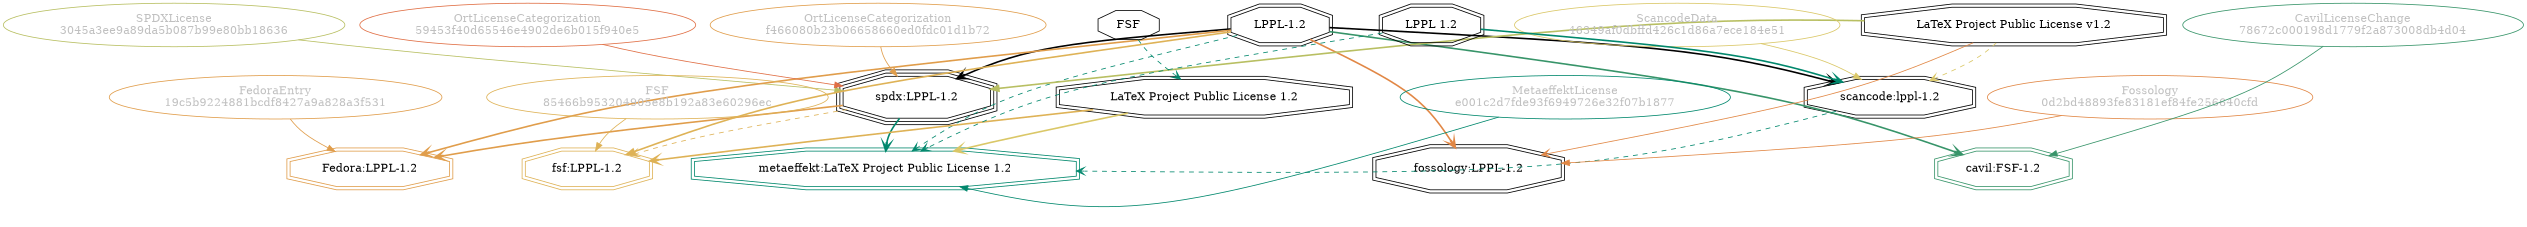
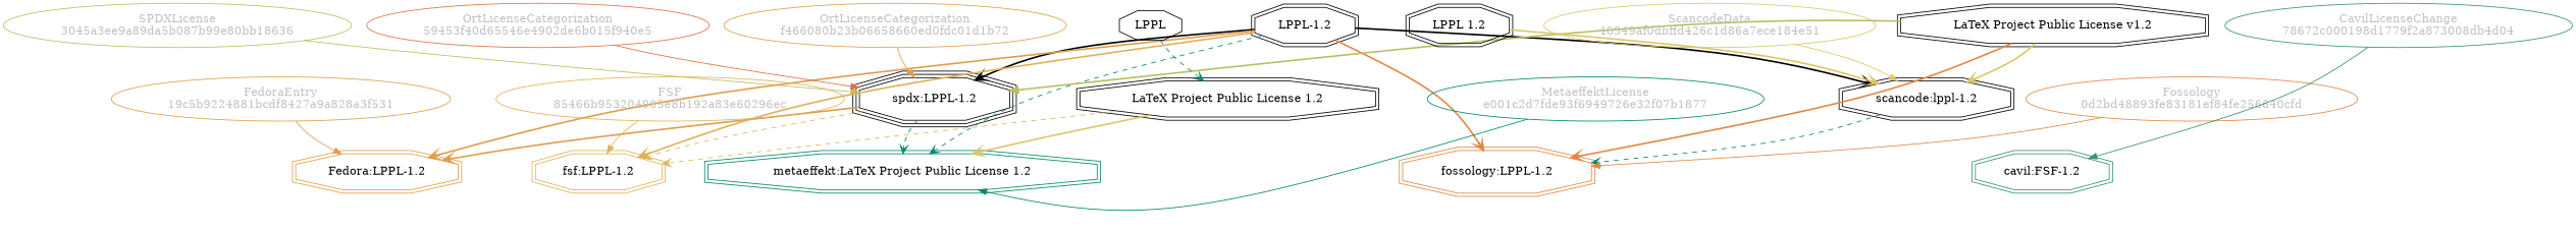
  strict digraph {
    splines=curved
    node [shape=doubleoctagon]
    edge [color="#00876c" weight=0.5 arrowhead=vee style=bold]
    n1 [color="#b8bf62" fillcolor="beige;1" fontcolor=gray label="SPDXLicense\n3045a3ee9a89da5b087b99e80bb18636" shape=ellipse]
    n2 [label="spdx:LPPL-1.2" shape=tripleoctagon]
    n3 [color="#e09d4b" label="Fedora:LPPL-1.2"]
    n4 [color="#deb256" label="fsf:LPPL-1.2"]
    n5 [color="#00876c" label="metaeffekt:LaTeX Project Public License 1.2"]
    n6 [label="LPPL-1.2"]
    n7 [label="scancode:lppl-1.2"]
-   n8 [color=black label="fossology:LPPL-1.2"]
+   n8 [color="#e18745" label="fossology:LPPL-1.2"]
    n9 [color="#379469" label="cavil:FSF-1.2"]
    n10 [label="LaTeX Project Public License v1.2"]
    n11 [color="#e09d4b" fillcolor="beige;1" fontcolor=gray label="FedoraEntry\n19c5b9224881bcdf8427a9a828a3f531" shape=ellipse]
-   n12 [label=FSF shape=octagon]
+   n12 [label=LPPL shape=octagon]
    n13 [label="LaTeX Project Public License 1.2"]
    n14 [color="#deb256" fillcolor="beige;1" fontcolor=gray label="FSF\n85466b953204905e8b192a83e60296ec" shape=ellipse]
    n15 [color="#dac767" fillcolor="beige;1" fontcolor=gray label="ScancodeData\n46349af0dbffd426c1d86a7ece184e51" shape=ellipse]
    n16 [label="LPPL 1.2"]
    n17 [color="#e18745" fillcolor="beige;1" fontcolor=gray label="Fossology\n0d2bd48893fe83181ef84fe256640cfd" shape=ellipse]
    n18 [color="#e06f45" fillcolor="beige;1" fontcolor=gray label="OrtLicenseCategorization\n59453f40d65546e4902de6b015f940e5" shape=ellipse]
    n19 [color="#e09d4b" fillcolor="beige;1" fontcolor=gray label="OrtLicenseCategorization\nf466080b23b06658660ed0fdc01d1b72" shape=ellipse]
    n20 [color="#379469" fillcolor="beige;1" fontcolor=gray label="CavilLicenseChange\n78672c000198d1779f2a873008db4d04" shape=ellipse]
    n21 [color="#00876c" fillcolor="beige;1" fontcolor=gray label="MetaeffektLicense\ne001c2d7fde93f6949726e32f07b1877" shape=ellipse]
    n1 -> n2 [color="#b8bf62" arrowhead="" style=""]
    n2 -> n3 [color="#e09d4b" weight=0.7]
    n2 -> n4 [color="#deb256" style=dashed]
-   n2 -> n5 [weight=0.7]
+   n2 -> n5 [style=dashed weight=0.7]
    n6 -> n2 [weight=0.7 color=""]
    n6 -> n3 [color="#e09d4b" weight=0.7]
-   n6 -> n4 [arrowhead=normal color="#deb256" weight=0.7]
+   n6 -> n4 [color="#deb256" weight=0.7]
    n6 -> n5 [style=dashed]
    n6 -> n7 [weight=0.7 color=""]
    n6 -> n8 [color="#e18745" weight=0.7]
-   n6 -> n9 [color="#379469" weight=0.7]
-   n7 -> n5 [style=dashed]
+   n7 -> n8 [style=dashed]
    n10 -> n2 [arrowhead=normal color="#b8bf62" weight=0.7]
-   n10 -> n7 [color="#dac767" style=dashed weight=0.7]
-   n10 -> n8 [color="#e18745" style=solid weight=0.7]
+   n10 -> n7 [color="#dac767" weight=0.7]
+   n10 -> n8 [color="#e18745" weight=0.7]
    n11 -> n3 [color="#e09d4b" arrowhead="" style=""]
    n12 -> n13 [style=dashed]
-   n13 -> n4 [color="#deb256" weight=0.7]
+   n13 -> n4 [color="#deb256" style=dashed weight=0.7]
    n13 -> n5 [color="#dac767" weight=0.7]
    n14 -> n4 [color="#deb256" arrowhead="" style=""]
    n15 -> n7 [color="#dac767" arrowhead="" style=""]
-   n16 -> n5 [style=dashed]
-   n16 -> n7 [weight=0.7]
+   n16 -> n7 [color="#dac767" weight=0.7]
    n17 -> n8 [color="#e18745" arrowhead="" style=""]
    n18 -> n2 [color="#e06f45" arrowhead="" style=""]
    n19 -> n2 [color="#e09d4b" arrowhead="" style=""]
    n20 -> n9 [color="#379469" arrowhead="" style=""]
    n21 -> n5 [arrowhead="" style=""]
  }
